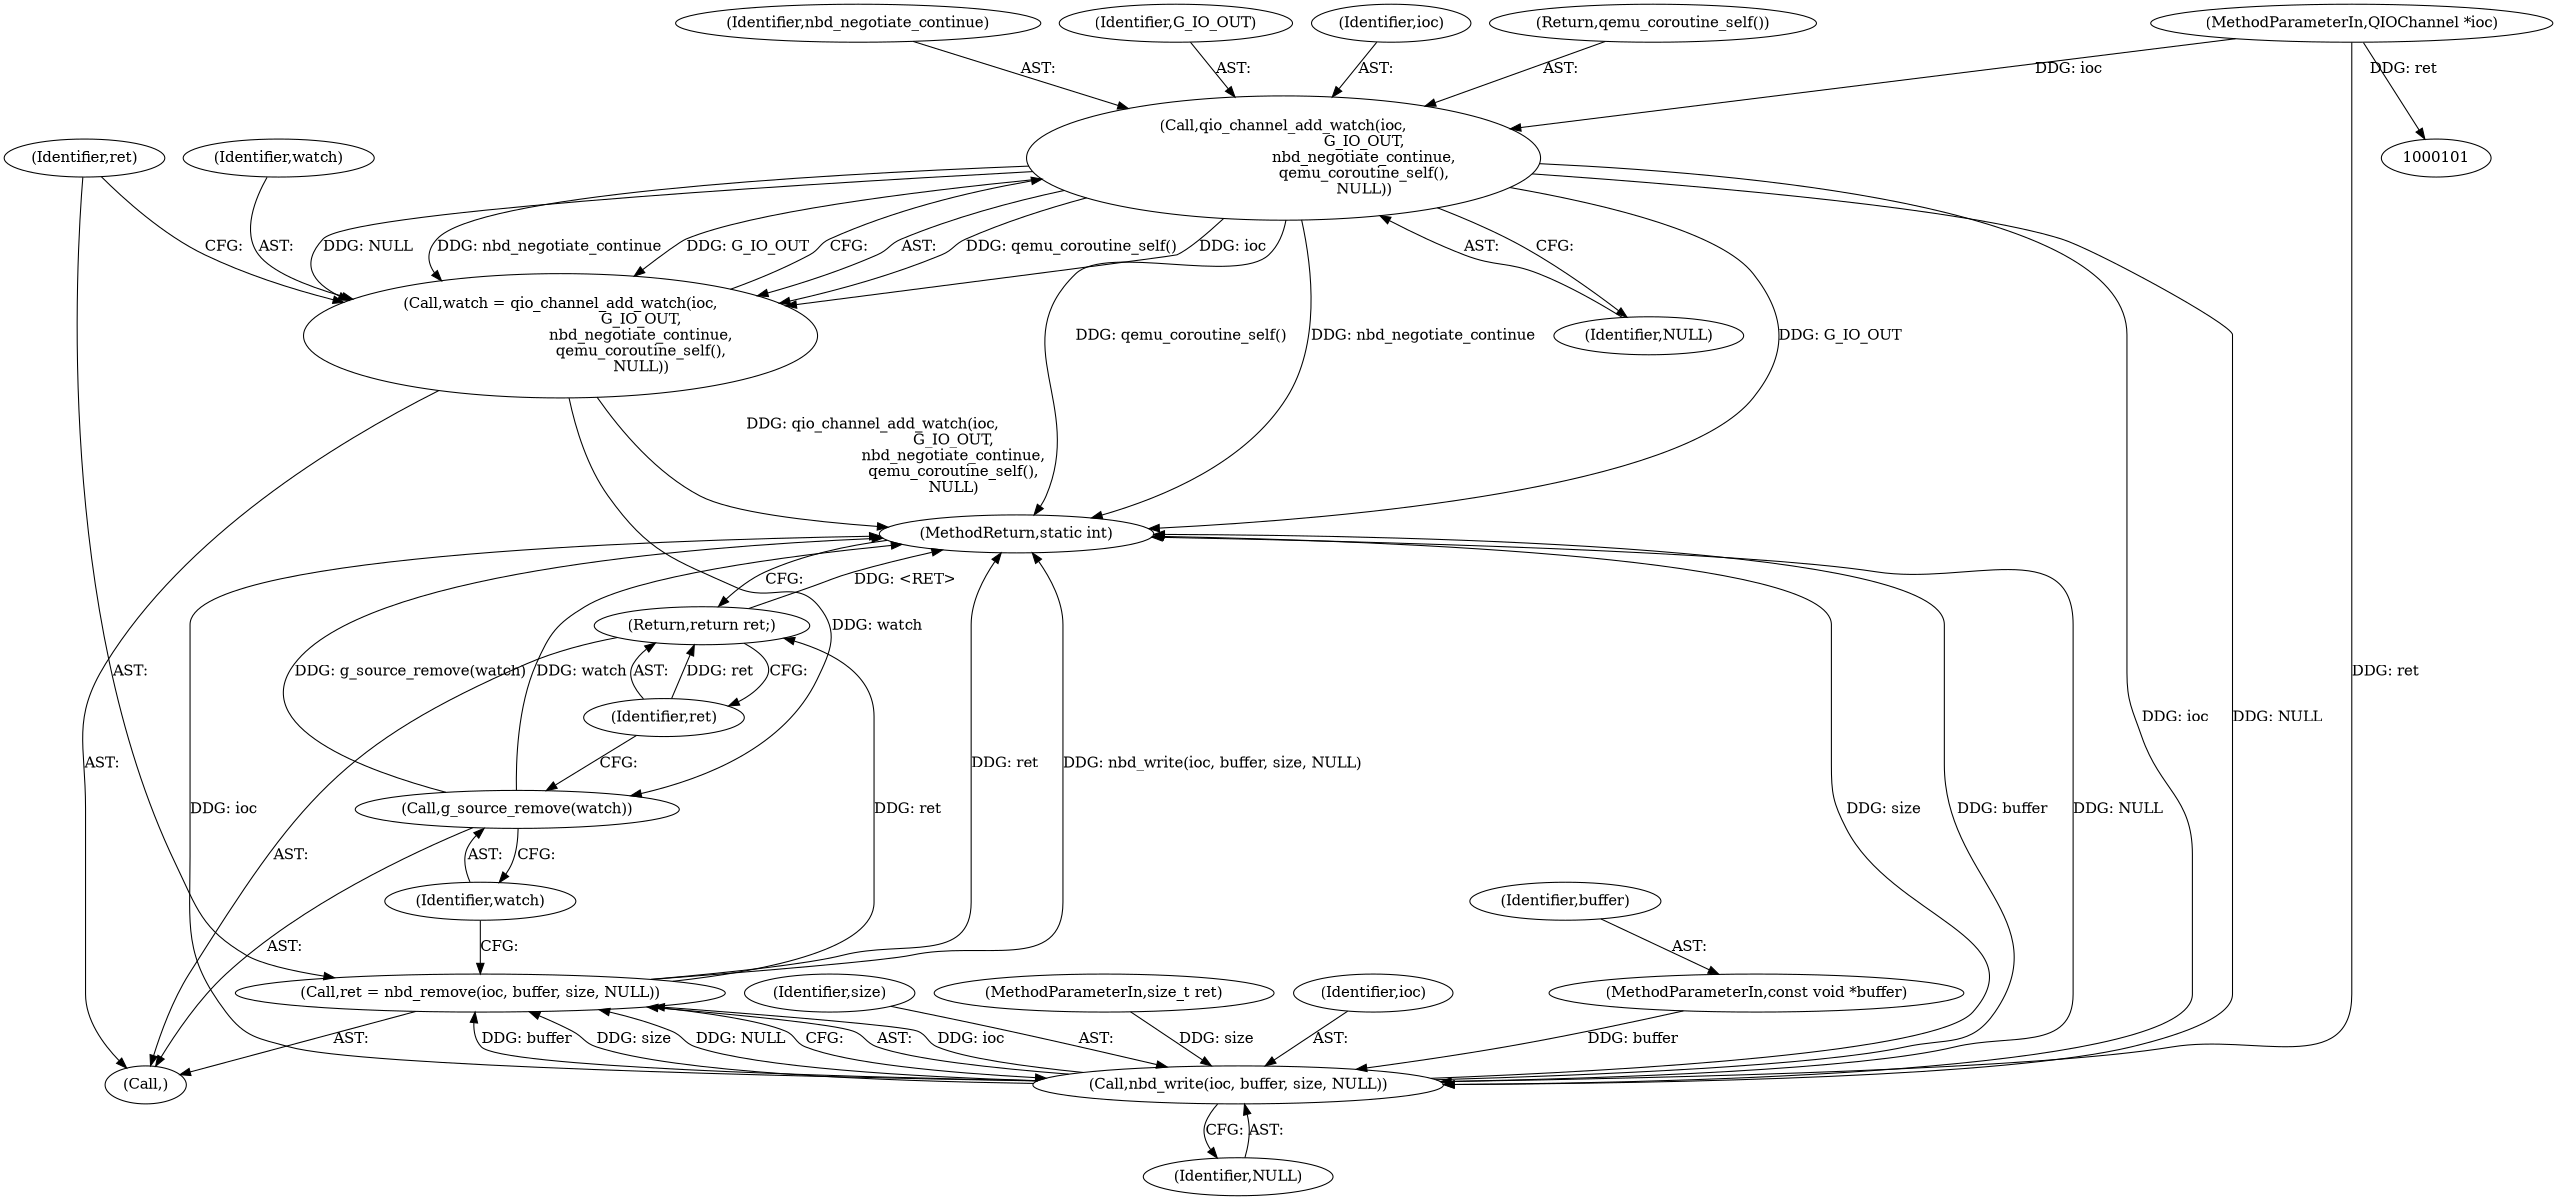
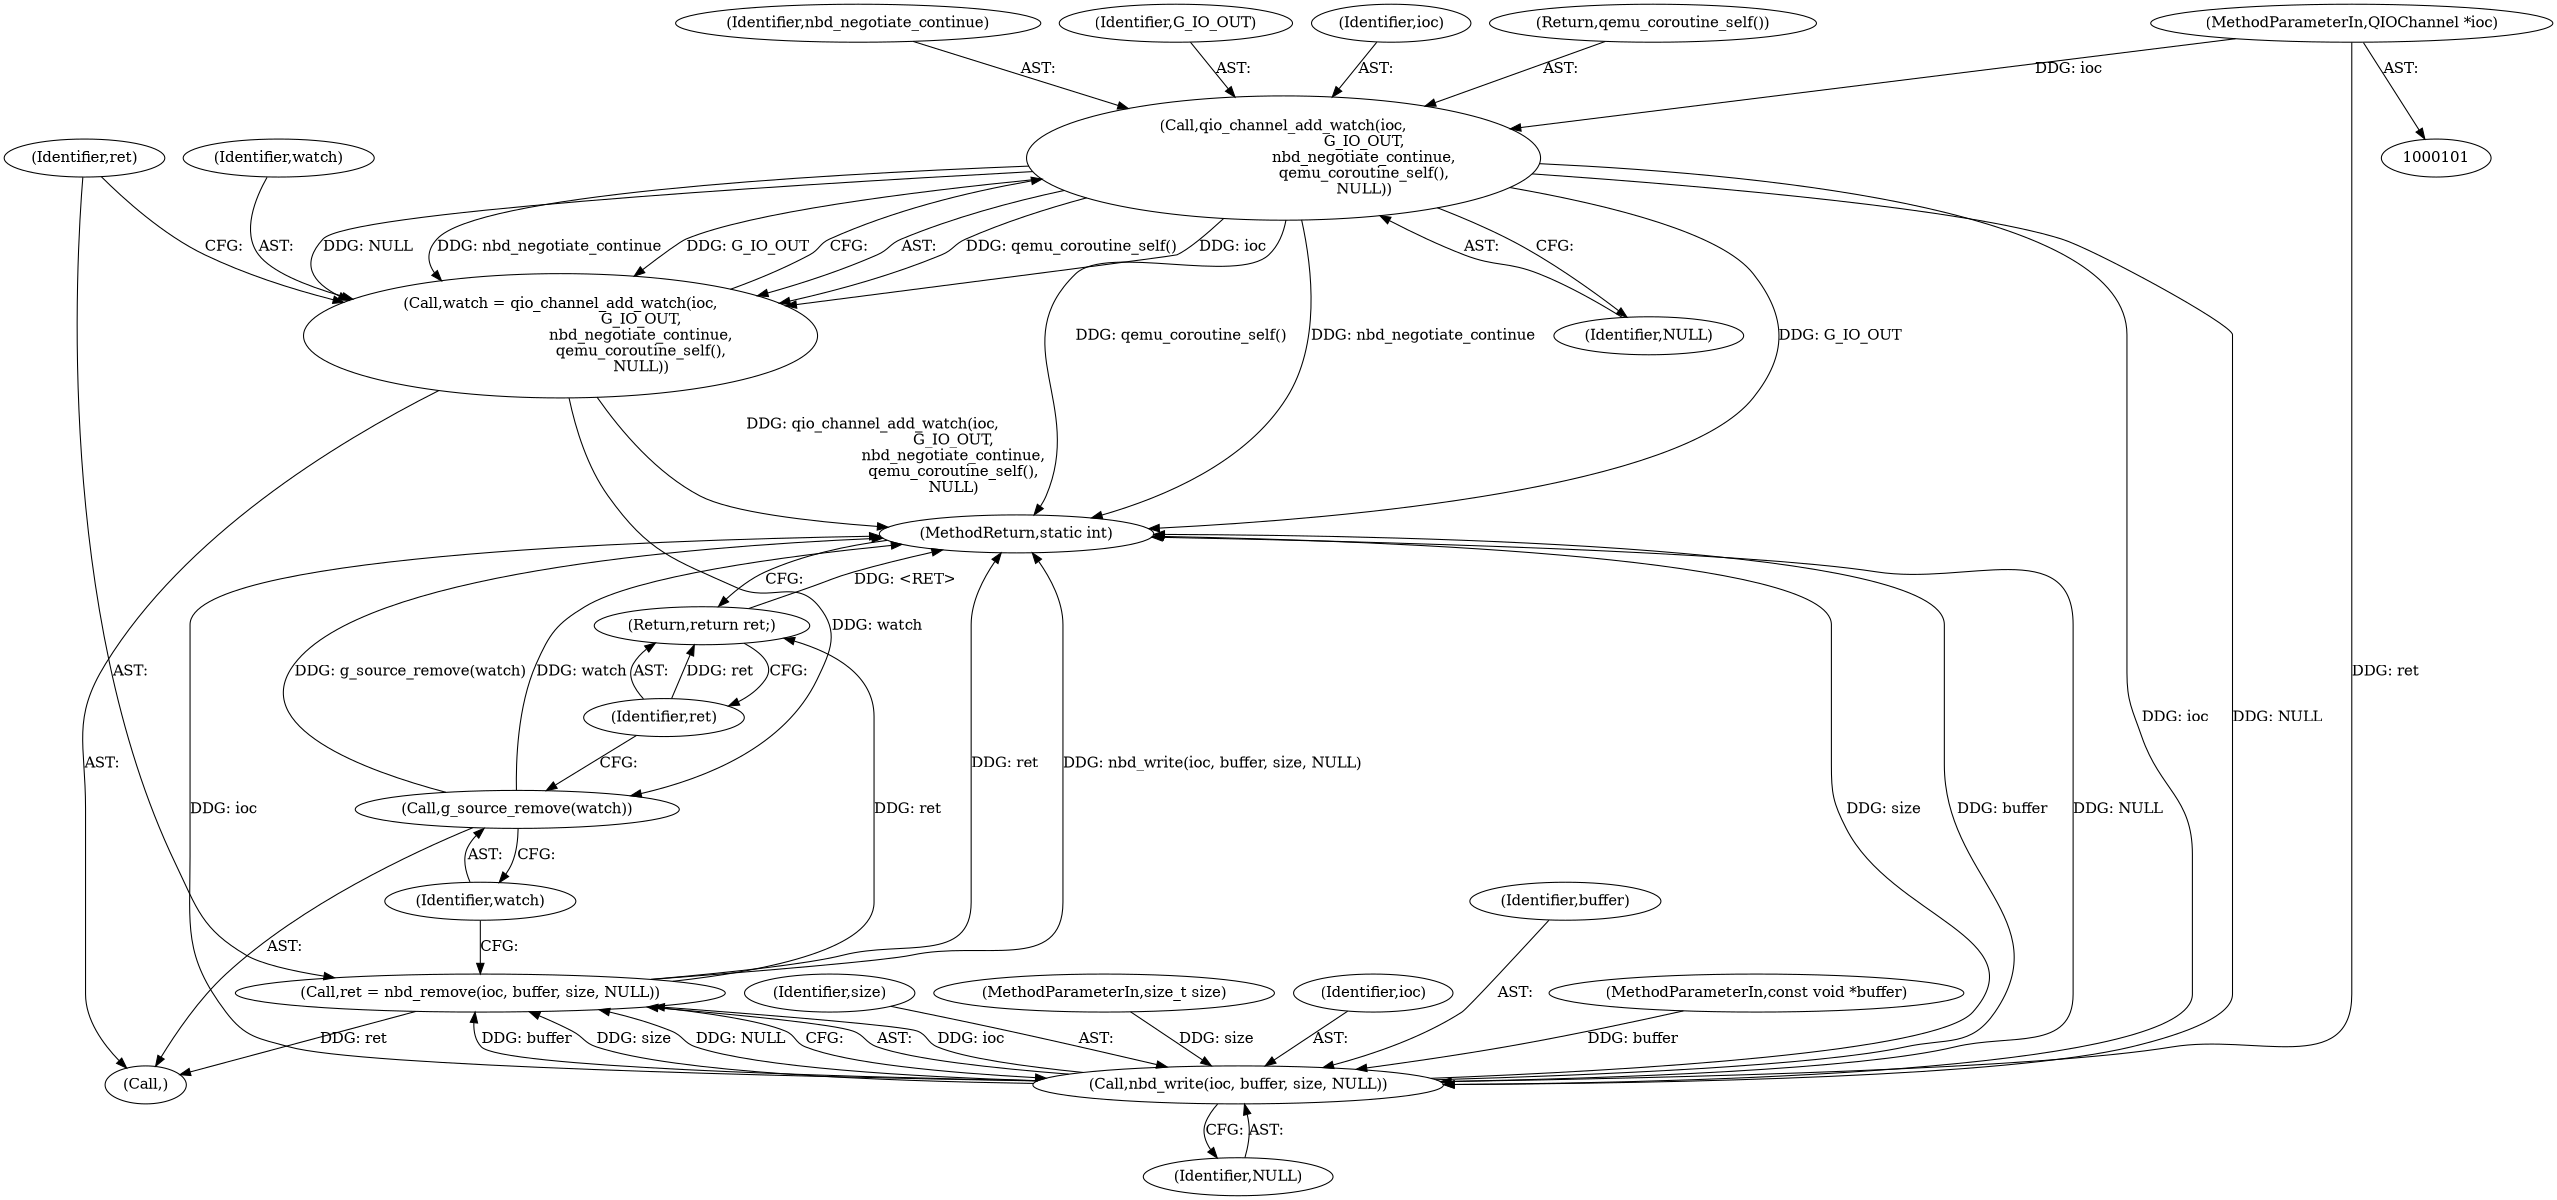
  digraph {
    n1 [label="(Call,qio_channel_add_watch(ioc,\n                                  G_IO_OUT,\n                                  nbd_negotiate_continue,\n                                  qemu_coroutine_self(),\n                                  NULL))"]
    n2 [label="(Call,watch = qio_channel_add_watch(ioc,\n                                  G_IO_OUT,\n                                  nbd_negotiate_continue,\n                                  qemu_coroutine_self(),\n                                  NULL))"]
    n3 [label="(Call,nbd_write(ioc, buffer, size, NULL))"]
    n4 [label="(MethodReturn,static int)"]
    n5 [label="(Identifier,NULL)"]
    n6 [label="(Call,g_source_remove(watch))"]
    n7 [label="(Call,)"]
    n8 [label="(Call,ret = nbd_remove(ioc, buffer, size, NULL))"]
    n9 [label="(Identifier,NULL)"]
    n10 [label="(Return,return ret;)"]
    n11 [label="(MethodParameterIn,QIOChannel *ioc)"]
    1000101
    n13 [label="(Identifier,watch)"]
    n14 [label="(Identifier,ret)"]
    n15 [label="(Identifier,buffer)"]
    n16 [label="(Identifier,ioc)"]
    n17 [label="(Return,qemu_coroutine_self())"]
    n18 [label="(Identifier,size)"]
    n19 [label="(Identifier,watch)"]
-   n20 [label="(MethodParameterIn,size_t ret)"]
+   n20 [label="(MethodParameterIn,size_t size)"]
    n21 [label="(MethodParameterIn,const void *buffer)"]
    n22 [label="(Identifier,nbd_negotiate_continue)"]
    n23 [label="(Identifier,ioc)"]
    n24 [label="(Identifier,G_IO_OUT)"]
    n25 [label="(Identifier,ret)"]
    n1 -> n2 [label="AST: "]
    n1 -> n2 [label="DDG: qemu_coroutine_self()"]
    n1 -> n2 [label="DDG: ioc"]
    n1 -> n2 [label="DDG: NULL"]
    n1 -> n2 [label="DDG: nbd_negotiate_continue"]
    n1 -> n2 [label="DDG: G_IO_OUT"]
    n1 -> n3 [label="DDG: ioc"]
    n1 -> n3 [label="DDG: NULL"]
    n1 -> n4 [label="DDG: G_IO_OUT"]
    n1 -> n4 [label="DDG: qemu_coroutine_self()"]
    n1 -> n4 [label="DDG: nbd_negotiate_continue"]
    n1 -> n5 [label="CFG: "]
    n2 -> n1 [label="CFG: "]
    n2 -> n4 [label="DDG: qio_channel_add_watch(ioc,\n                                  G_IO_OUT,\n                                  nbd_negotiate_continue,\n                                  qemu_coroutine_self(),\n                                  NULL)"]
    n2 -> n6 [label="DDG: watch"]
    n2 -> n7 [label="AST: "]
    n3 -> n4 [label="DDG: size"]
    n3 -> n4 [label="DDG: buffer"]
    n3 -> n4 [label="DDG: NULL"]
    n3 -> n4 [label="DDG: ioc"]
    n3 -> n8 [label="AST: "]
    n3 -> n8 [label="DDG: ioc"]
    n3 -> n8 [label="DDG: buffer"]
    n3 -> n8 [label="DDG: size"]
    n3 -> n8 [label="DDG: NULL"]
    n3 -> n9 [label="CFG: "]
    n4 -> n10 [label="CFG: "]
    n5 -> n1 [label="AST: "]
    n6 -> n4 [label="DDG: watch"]
    n6 -> n4 [label="DDG: g_source_remove(watch)"]
    n6 -> n7 [label="AST: "]
    n6 -> n13 [label="CFG: "]
    n8 -> n3 [label="CFG: "]
    n8 -> n4 [label="DDG: ret"]
    n8 -> n4 [label="DDG: nbd_write(ioc, buffer, size, NULL)"]
-   n8 -> n7 [label="AST: "]
+   n8 -> n7 [label="DDG: ret"]
    n8 -> n10 [label="DDG: ret"]
    n9 -> n3 [label="AST: "]
    n10 -> n4 [label="DDG: <RET>"]
-   n10 -> n7 [label="AST: "]
    n10 -> n14 [label="CFG: "]
    n11 -> n1 [label="DDG: ioc"]
    n11 -> n3 [label="DDG: ret"]
-   n11 -> 1000101 [label="DDG: ret"]
+   n11 -> 1000101 [label="AST: "]
    n13 -> n6 [label="AST: "]
    n13 -> n8 [label="CFG: "]
    n14 -> n6 [label="CFG: "]
    n14 -> n10 [label="AST: "]
    n14 -> n10 [label="DDG: ret"]
-   n15 -> n21 [label="AST: "]
+   n15 -> n3 [label="AST: "]
    n16 -> n1 [label="AST: "]
    n17 -> n1 [label="AST: "]
    n18 -> n3 [label="AST: "]
    n19 -> n2 [label="AST: "]
    n20 -> n3 [label="DDG: size"]
    n21 -> n3 [label="DDG: buffer"]
    n22 -> n1 [label="AST: "]
    n23 -> n3 [label="AST: "]
    n24 -> n1 [label="AST: "]
    n25 -> n2 [label="CFG: "]
    n25 -> n8 [label="AST: "]
  }
